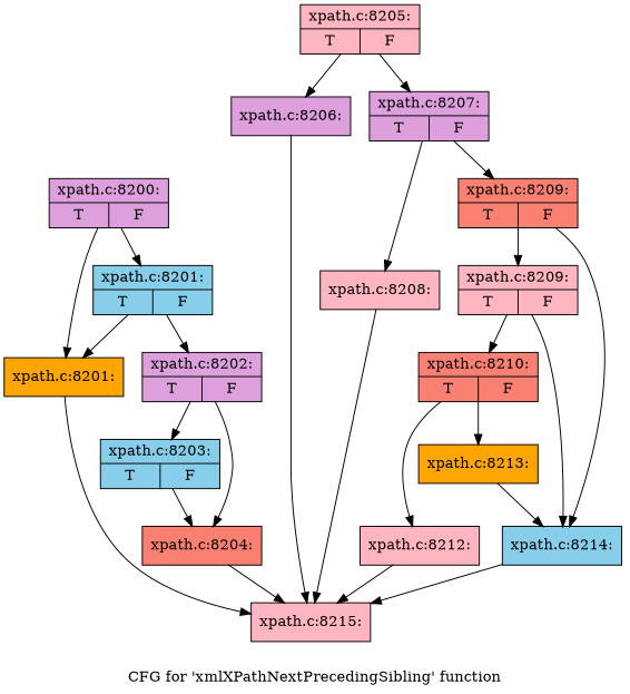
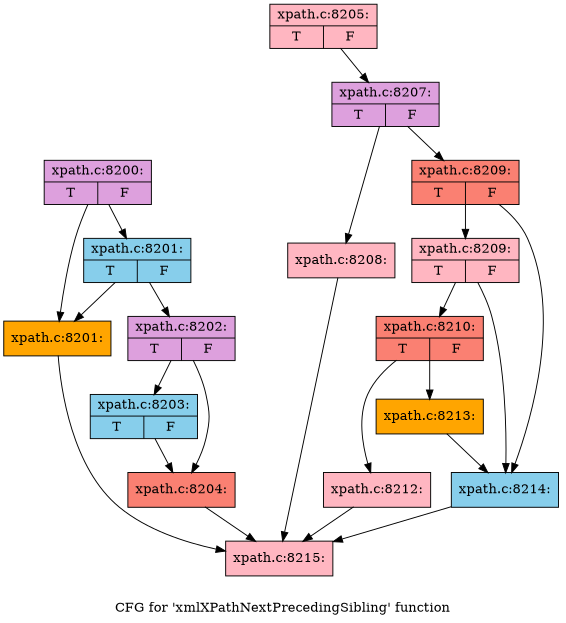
  digraph {
    label="CFG for 'xmlXPathNextPrecedingSibling' function"
    node [fillcolor=lightpink shape=record style=filled]
    n1 [fillcolor=plum label="{xpath.c:8200:|{<s0>T|<s1>F}}"]
    n2 [fillcolor=orange label="{xpath.c:8201:}"]
    n3 [fillcolor=skyblue label="{xpath.c:8201:|{<s0>T|<s1>F}}"]
    n4 [label="{xpath.c:8215:}"]
    n5 [fillcolor=plum label="{xpath.c:8202:|{<s0>T|<s1>F}}"]
    n6 [fillcolor=salmon label="{xpath.c:8204:}"]
    n7 [fillcolor=skyblue label="{xpath.c:8203:|{<s0>T|<s1>F}}"]
    n8 [label="{xpath.c:8205:|{<s0>T|<s1>F}}"]
-   n9 [fillcolor=plum label="{xpath.c:8206:}"]
    n10 [fillcolor=plum label="{xpath.c:8207:|{<s0>T|<s1>F}}"]
    n11 [label="{xpath.c:8208:}"]
    n12 [fillcolor=salmon label="{xpath.c:8209:|{<s0>T|<s1>F}}"]
    n13 [label="{xpath.c:8209:|{<s0>T|<s1>F}}"]
    n14 [fillcolor=skyblue label="{xpath.c:8214:}"]
    n15 [fillcolor=salmon label="{xpath.c:8210:|{<s0>T|<s1>F}}"]
    n16 [label="{xpath.c:8212:}"]
    n17 [fillcolor=orange label="{xpath.c:8213:}"]
    n1 -> n2
    n1 -> n3
    n2 -> n4
    n3 -> n2
    n3 -> n5
    n5 -> n6
    n5 -> n7
    n6 -> n4
    n7 -> n6
-   n8 -> n9
    n8 -> n10
-   n9 -> n4
    n10 -> n11
    n10 -> n12
    n11 -> n4
    n12 -> n13
    n12 -> n14
    n13 -> n14
    n13 -> n15
    n14 -> n4
    n15 -> n16
    n15 -> n17
    n16 -> n4
    n17 -> n14
  }
